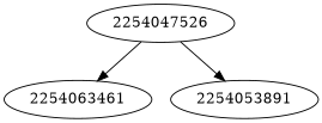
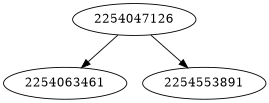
  strict digraph {
-   2254047126 [label=2254047526]
+   2254047126
    2254063461
-   2254053891
+   2254053891 [label=2254553891]
    2254047126 -> 2254063461
    2254047126 -> 2254053891
  }
